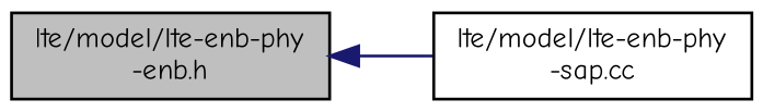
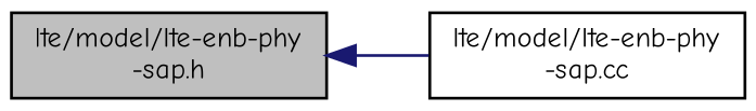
  digraph {
    rankdir=LR
    fontname="Comic Neue"
    node [color=black fontname="Comic Neue" fontsize=10 shape=record style=filled]
-   n1 [fillcolor=grey75 fontcolor=black height=0.2 label="lte/model/lte-enb-phy\l-enb.h" width=0.4]
+   n1 [fillcolor=grey75 fontcolor=black height=0.2 label="lte/model/lte-enb-phy\l-sap.h" width=0.4]
    n2 [fillcolor=white height=0.2 label="lte/model/lte-enb-phy\l-sap.cc" width=0.4]
    n1 -> n2 [color=midnightblue dir=back fontname="Comic Neue" fontsize=10 labelfontname=Helvetica labelfontsize=10 style=solid]
  }
